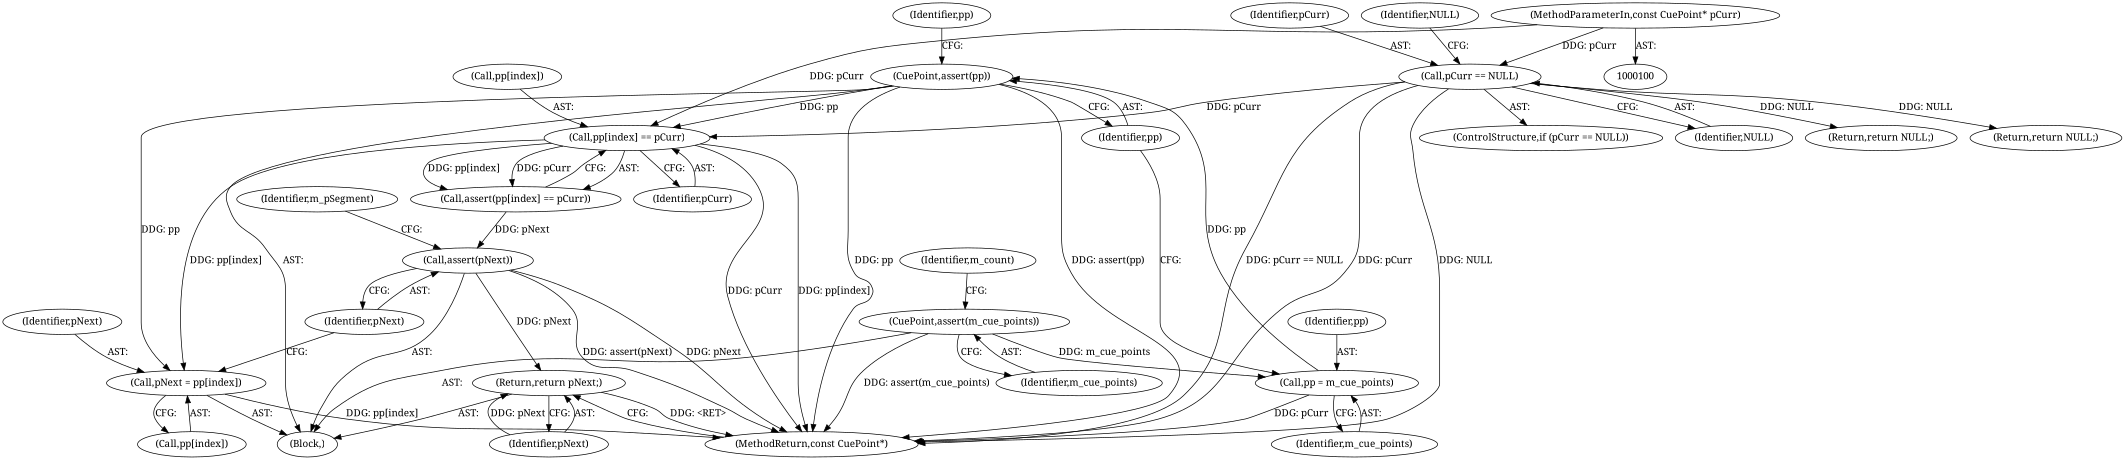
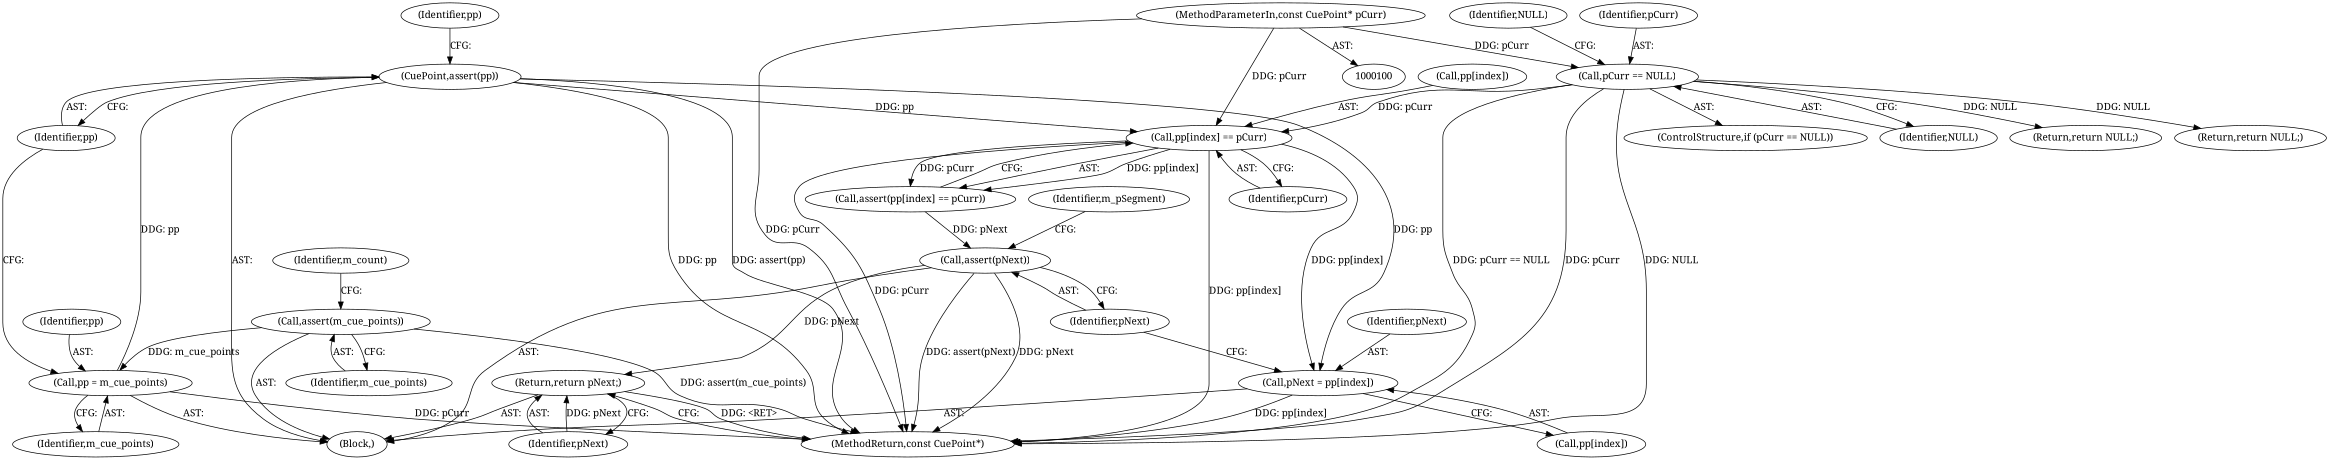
  digraph {
    fontname="Noto Serif"
    node [fontname="Noto Serif"]
    edge [fontname="Noto Serif"]
    n1 [label="(Call,assert(pNext))"]
    n2 [label="(Return,return pNext;)"]
    n3 [label="(MethodReturn,const CuePoint*)"]
    n4 [label="(Block,)"]
    n5 [label="(Identifier,pNext)"]
    n6 [label="(Identifier,pNext)"]
    n7 [label="(Call,pNext = pp[index])"]
    n8 [label="(Call,pp[index])"]
    n9 [label="(Call,pp[index] == pCurr)"]
    n10 [label="(Identifier,pCurr)"]
    n11 [label="(Call,assert(pp[index] == pCurr))"]
    n12 [label="(CuePoint,assert(pp))"]
    n13 [label="(Identifier,pp)"]
    n14 [label="(Call,pp = m_cue_points)"]
    n15 [label="(Identifier,m_cue_points)"]
-   n16 [label="(CuePoint,assert(m_cue_points))"]
+   n16 [label="(Call,assert(m_cue_points))"]
    n17 [label="(Identifier,m_cue_points)"]
    n18 [label="(Call,pCurr == NULL)"]
    n19 [label="(ControlStructure,if (pCurr == NULL))"]
    n20 [label="(Identifier,NULL)"]
    n21 [label="(Return,return NULL;)"]
    n22 [label="(Return,return NULL;)"]
    n23 [label="(MethodParameterIn,const CuePoint* pCurr)"]
    1000100
    n25 [label="(Identifier,pp)"]
    n26 [label="(Identifier,pNext)"]
    n27 [label="(Call,pp[index])"]
    n28 [label="(Identifier,pCurr)"]
    n29 [label="(Identifier,NULL)"]
    n30 [label="(Identifier,pp)"]
    n31 [label="(Identifier,m_pSegment)"]
    n32 [label="(Identifier,m_count)"]
    n1 -> n2 [label="DDG: pNext"]
    n1 -> n3 [label="DDG: assert(pNext)"]
    n1 -> n3 [label="DDG: pNext"]
    n1 -> n4 [label="AST: "]
    n1 -> n5 [label="CFG: "]
    n2 -> n3 [label="DDG: <RET>"]
    n2 -> n4 [label="AST: "]
    n2 -> n6 [label="CFG: "]
    n3 -> n2 [label="CFG: "]
    n5 -> n1 [label="AST: "]
    n5 -> n7 [label="CFG: "]
    n6 -> n2 [label="AST: "]
    n6 -> n2 [label="DDG: pNext"]
    n7 -> n3 [label="DDG: pp[index]"]
    n7 -> n4 [label="AST: "]
    n7 -> n8 [label="CFG: "]
    n8 -> n7 [label="AST: "]
    n9 -> n3 [label="DDG: pp[index]"]
    n9 -> n3 [label="DDG: pCurr"]
    n9 -> n7 [label="DDG: pp[index]"]
    n9 -> n10 [label="CFG: "]
    n9 -> n11 [label="AST: "]
    n9 -> n11 [label="DDG: pp[index]"]
    n9 -> n11 [label="DDG: pCurr"]
    n10 -> n9 [label="AST: "]
    n11 -> n1 [label="DDG: pNext"]
    n11 -> n9 [label="CFG: "]
    n12 -> n3 [label="DDG: pp"]
    n12 -> n3 [label="DDG: assert(pp)"]
    n12 -> n4 [label="AST: "]
    n12 -> n7 [label="DDG: pp"]
    n12 -> n9 [label="DDG: pp"]
    n12 -> n13 [label="CFG: "]
    n13 -> n12 [label="AST: "]
    n13 -> n14 [label="CFG: "]
    n14 -> n3 [label="DDG: pCurr"]
+   n14 -> n4 [label="AST: "]
    n14 -> n12 [label="DDG: pp"]
    n14 -> n15 [label="CFG: "]
    n15 -> n14 [label="AST: "]
    n16 -> n3 [label="DDG: assert(m_cue_points)"]
    n16 -> n4 [label="AST: "]
    n16 -> n14 [label="DDG: m_cue_points"]
    n16 -> n17 [label="CFG: "]
    n17 -> n16 [label="AST: "]
    n18 -> n3 [label="DDG: pCurr == NULL"]
    n18 -> n3 [label="DDG: pCurr"]
    n18 -> n3 [label="DDG: NULL"]
    n18 -> n9 [label="DDG: pCurr"]
    n18 -> n19 [label="AST: "]
    n18 -> n20 [label="CFG: "]
    n18 -> n21 [label="DDG: NULL"]
    n18 -> n22 [label="DDG: NULL"]
    n20 -> n18 [label="AST: "]
+   n23 -> n3 [label="DDG: pCurr"]
    n23 -> n9 [label="DDG: pCurr"]
    n23 -> n18 [label="DDG: pCurr"]
    n23 -> 1000100 [label="AST: "]
    n25 -> n14 [label="AST: "]
    n26 -> n7 [label="AST: "]
    n27 -> n9 [label="AST: "]
    n28 -> n18 [label="AST: "]
    n29 -> n18 [label="CFG: "]
    n30 -> n12 [label="CFG: "]
    n31 -> n1 [label="CFG: "]
    n32 -> n16 [label="CFG: "]
  }
